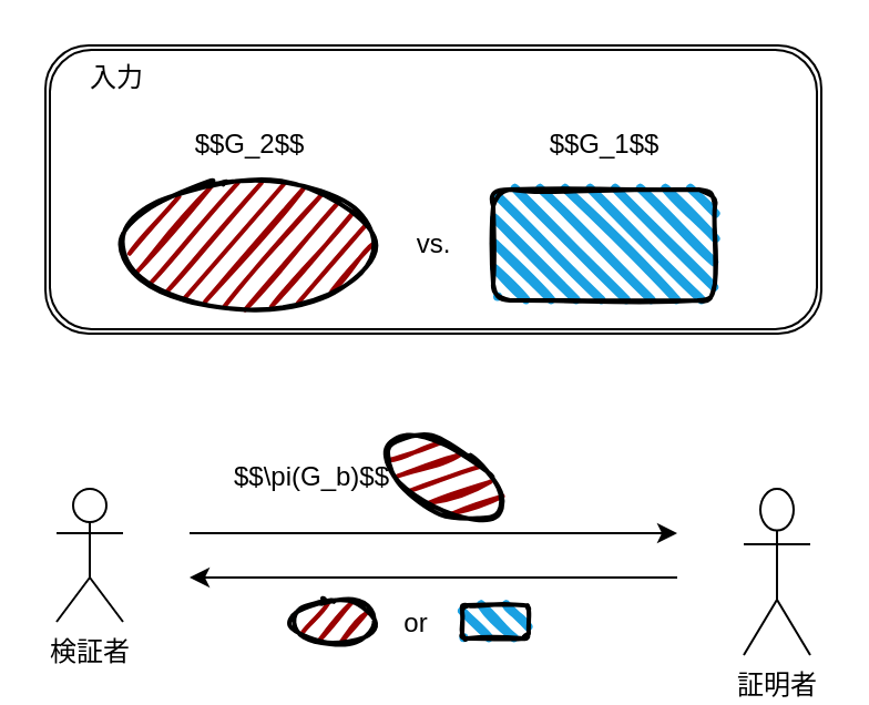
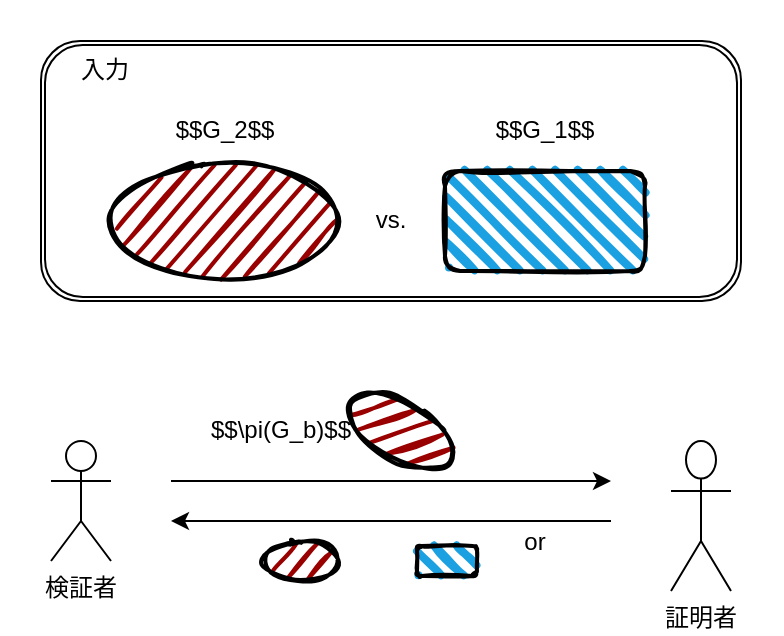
  <mxCell id="0" />
  <mxCell id="1" parent="0" />
  <mxCell id="2" value="" style="shape=ext;double=1;rounded=1;whiteSpace=wrap;html=1;" vertex="1" parent="1"><mxGeometry x="20" y="20" width="350" height="130" as="geometry" /></mxCell>
  <mxCell id="3" value="検証者" style="shape=umlActor;verticalLabelPosition=bottom;verticalAlign=top;html=1;outlineConnect=0;" vertex="1" parent="1"><mxGeometry x="25" y="220" width="30" height="60" as="geometry" /></mxCell>
  <mxCell id="4" value="証明者" style="shape=umlActor;verticalLabelPosition=bottom;verticalAlign=top;html=1;outlineConnect=0;" vertex="1" parent="1"><mxGeometry x="335" y="220" width="30" height="75" as="geometry" /></mxCell>
  <mxCell id="5" value="" style="ellipse;whiteSpace=wrap;html=1;strokeWidth=2;fillWeight=2;hachureGap=8;fillColor=#990000;fillStyle=dots;sketch=1;" vertex="1" parent="1"><mxGeometry x="52" y="80" width="120" height="60" as="geometry" /></mxCell>
  <mxCell id="6" value="" style="rounded=1;whiteSpace=wrap;html=1;strokeWidth=2;fillWeight=4;hachureGap=8;hachureAngle=45;fillColor=#1ba1e2;sketch=1;" vertex="1" parent="1"><mxGeometry x="222" y="85" width="100" height="50" as="geometry" /></mxCell>
  <mxCell id="7" value="vs." style="text;html=1;align=center;verticalAlign=middle;resizable=0;points=[];autosize=1;strokeColor=none;fillColor=none;" vertex="1" parent="1"><mxGeometry x="175" y="95" width="40" height="30" as="geometry" /></mxCell>
  <mxCell id="8" value="$$G_2$$" style="text;html=1;align=center;verticalAlign=middle;resizable=0;points=[];autosize=1;strokeColor=none;fillColor=none;" vertex="1" parent="1"><mxGeometry x="77" y="50" width="70" height="30" as="geometry" /></mxCell>
  <mxCell id="9" value="$$G_1$$" style="text;html=1;align=center;verticalAlign=middle;resizable=0;points=[];autosize=1;strokeColor=none;fillColor=none;" vertex="1" parent="1"><mxGeometry x="237" y="50" width="70" height="30" as="geometry" /></mxCell>
  <mxCell id="10" value="" style="edgeStyle=none;orthogonalLoop=1;jettySize=auto;html=1;" edge="1" parent="1"><mxGeometry width="100" relative="1" as="geometry"><mxPoint x="85" y="240" as="sourcePoint" /><mxPoint x="305" y="240" as="targetPoint" /><Array as="points" /></mxGeometry></mxCell>
  <mxCell id="11" value="" style="ellipse;whiteSpace=wrap;html=1;strokeWidth=2;fillWeight=2;hachureGap=8;fillColor=#990000;fillStyle=dots;sketch=1;rotation=30;" vertex="1" parent="1"><mxGeometry x="170" y="200" width="60" height="30" as="geometry" /></mxCell>
  <mxCell id="12" value="$$\pi(G_b)$$" style="text;html=1;align=center;verticalAlign=middle;resizable=0;points=[];autosize=1;strokeColor=none;fillColor=none;" vertex="1" parent="1"><mxGeometry x="95" y="200" width="90" height="30" as="geometry" /></mxCell>
  <mxCell id="13" value="" style="edgeStyle=none;orthogonalLoop=1;jettySize=auto;html=1;startArrow=classic;startFill=1;endArrow=none;endFill=0;" edge="1" parent="1"><mxGeometry width="100" relative="1" as="geometry"><mxPoint x="85" y="260" as="sourcePoint" /><mxPoint x="305" y="260" as="targetPoint" /><Array as="points" /></mxGeometry></mxCell>
  <mxCell id="14" value="" style="ellipse;whiteSpace=wrap;html=1;strokeWidth=2;fillWeight=2;hachureGap=8;fillColor=#990000;fillStyle=dots;sketch=1;" vertex="1" parent="1"><mxGeometry x="130" y="270" width="40" height="20" as="geometry" /></mxCell>
  <mxCell id="15" value="" style="rounded=1;whiteSpace=wrap;html=1;strokeWidth=2;fillWeight=4;hachureGap=8;hachureAngle=45;fillColor=#1ba1e2;sketch=1;" vertex="1" parent="1"><mxGeometry x="208" y="272.5" width="30" height="15" as="geometry" /></mxCell>
- <mxCell id="16" value="or" style="text;html=1;align=center;verticalAlign=middle;resizable=0;points=[];autosize=1;strokeColor=none;fillColor=none;" vertex="1" parent="1"><mxGeometry x="172" y="266" width="30" height="30" as="geometry" /></mxCell>
+ <mxCell id="16" value="or" style="text;html=1;align=center;verticalAlign=middle;resizable=0;points=[];autosize=1;strokeColor=none;fillColor=none;" vertex="1" parent="1"><mxGeometry x="252" y="256" width="30" height="30" as="geometry" /></mxCell>
  <mxCell id="17" value="入力" style="text;html=1;align=center;verticalAlign=middle;resizable=0;points=[];autosize=1;strokeColor=none;fillColor=none;" vertex="1" parent="1"><mxGeometry x="27" y="20" width="50" height="30" as="geometry" /></mxCell>
